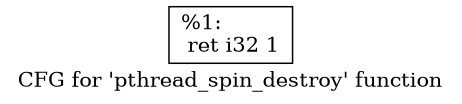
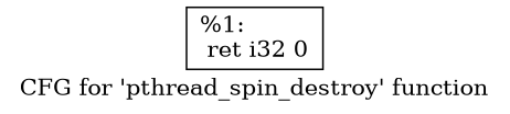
  digraph {
    label="CFG for 'pthread_spin_destroy' function"
-   n1 [label="{%1:\l  ret i32 1\l}" shape=record]
+   n1 [label="{%1:\l  ret i32 0\l}" shape=record]
  }
